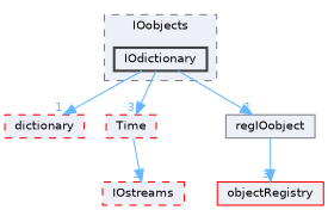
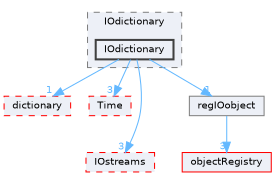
  digraph {
    compound=true
    node [color=red fillcolor="#edf0f7" fontname=Helvetica fontsize=10 shape=box style="filled,dashed"]
    edge [color=steelblue1 fontcolor=steelblue1 fontname=Helvetica fontsize=10 headlabel=3 labeldistance=1.5 labelfontname=Helvetica labelfontsize=10]
    n1 [color=grey25 height=0.2 label=IOdictionary style="filled,bold" width=0.4]
    n2 [height=0.2 label=dictionary width=0.4]
    n3 [height=0.2 label=Time width=0.4]
    n4 [height=0.2 label=IOstreams width=0.4]
    n5 [color=grey50 height=0.2 label=regIOobject style=filled width=0.4]
    n6 [height=0.2 label=objectRegistry style=filled width=0.4]
    subgraph cluster_1 {
      bgcolor="#edf0f7"
      fontname=Helvetica
      fontsize=10
-     label=IOobjects
+     label=IOdictionary
      pencolor=grey50
      style="filled,dashed"
      n1
    }
    n1 -> n2 [headlabel=1]
    n1 -> n3
-   n3 -> n4
+   n1 -> n4
    n1 -> n5 [headlabel=1]
    n5 -> n6
  }
